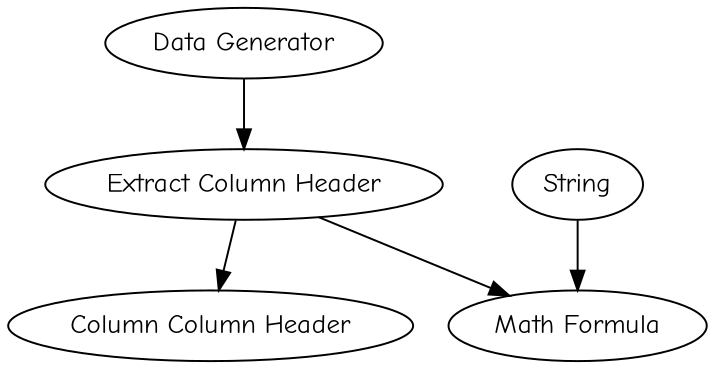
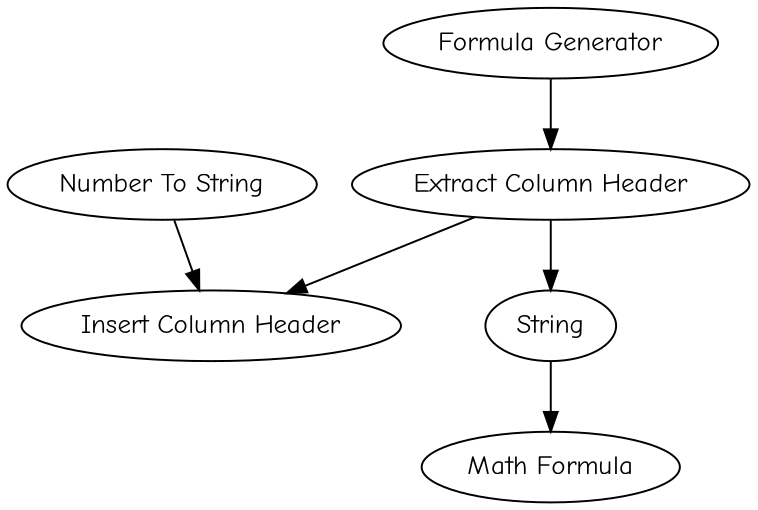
  digraph {
    fontname="Comic Neue"
    rankdir=TB
    node [fontname="Comic Neue"]
    edge [fontname="Comic Neue"]
-   n1 [label="Data Generator"]
+   n1 [label="Formula Generator"]
    n2 [label="Extract Column Header"]
-   n3 [label="Column Column Header"]
+   n3 [label="Insert Column Header"]
    n4 [label=String]
    n5 [label="Math Formula"]
+   n6 [label="Number To String"]
    n1 -> n2
    n2 -> n3
-   n2 -> n5
+   n2 -> n4
    n4 -> n5
+   n6 -> n3
  }
